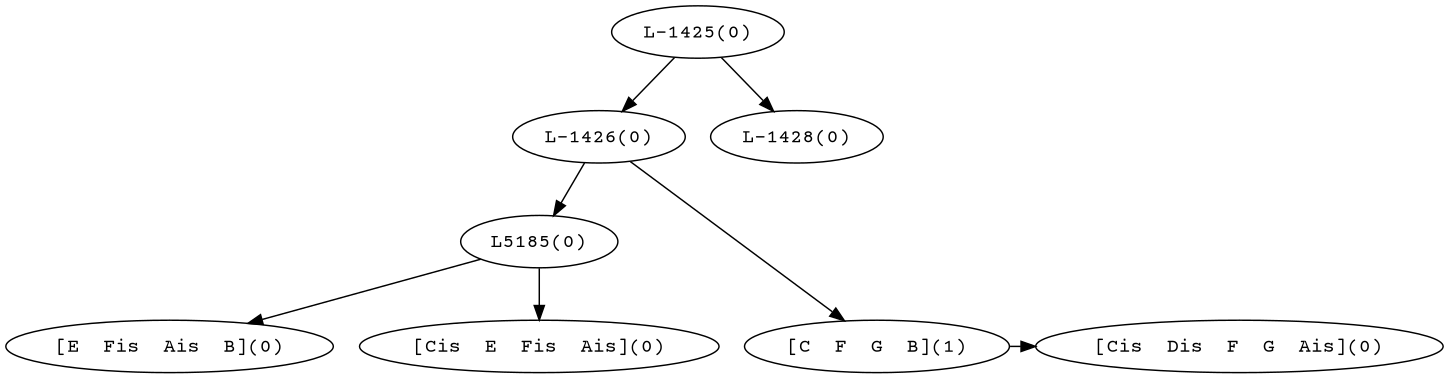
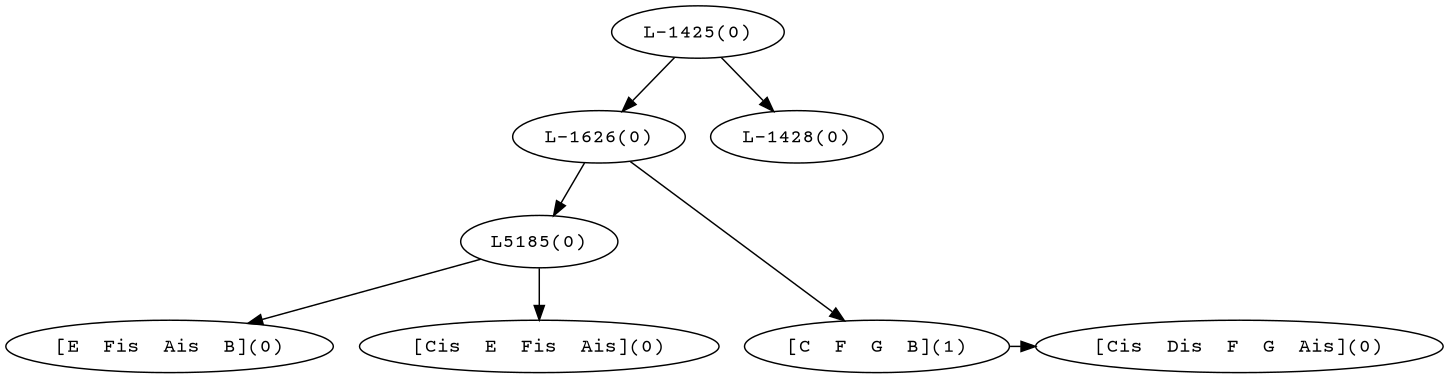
  digraph {
    fontname="Courier Prime"
    node [fontname="Courier Prime"]
    edge [fontname="Courier Prime"]
    "L-1425(0)"
-   "L-1426(0)"
+   "L-1426(0)" [label="L-1626(0)"]
    "L-1428(0)"
    "L5185(0)"
    "[E  Fis  Ais  B](0)"
    "[Cis  E  Fis  Ais](0)"
    "[C  F  G  B](1)"
    "[Cis  Dis  F  G  Ais](0)"
    subgraph sub_1 {
      rank=min
      "L-1425(0)"
    }
    subgraph sub_2 {
      rank=same
      "L-1426(0)"
      "L-1428(0)"
    }
    subgraph sub_3 {
      rank=same
      "L5185(0)"
    }
    subgraph sub_4 {
      rank=max
      "[E  Fis  Ais  B](0)"
      "[Cis  E  Fis  Ais](0)"
      "[C  F  G  B](1)"
      "[Cis  Dis  F  G  Ais](0)"
    }
    "L-1425(0)" -> "L-1426(0)"
    "L-1425(0)" -> "L-1428(0)"
    "L-1426(0)" -> "L5185(0)"
    "L-1426(0)" -> "[C  F  G  B](1)"
    "L5185(0)" -> "[E  Fis  Ais  B](0)"
    "L5185(0)" -> "[Cis  E  Fis  Ais](0)"
    "[C  F  G  B](1)" -> "[Cis  Dis  F  G  Ais](0)"
  }
